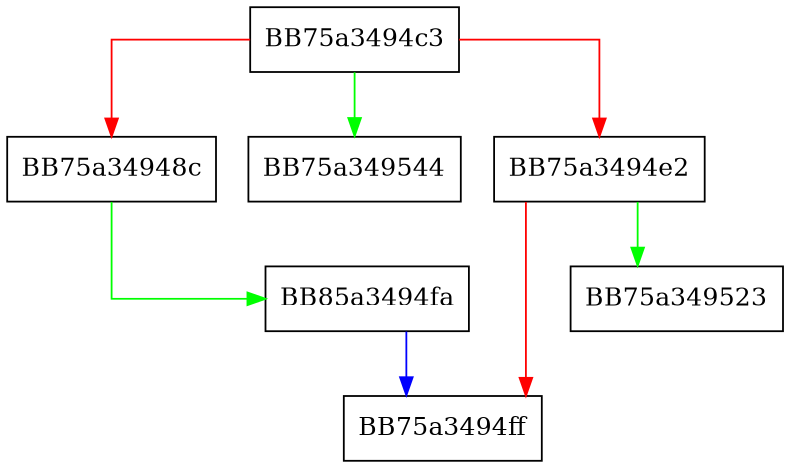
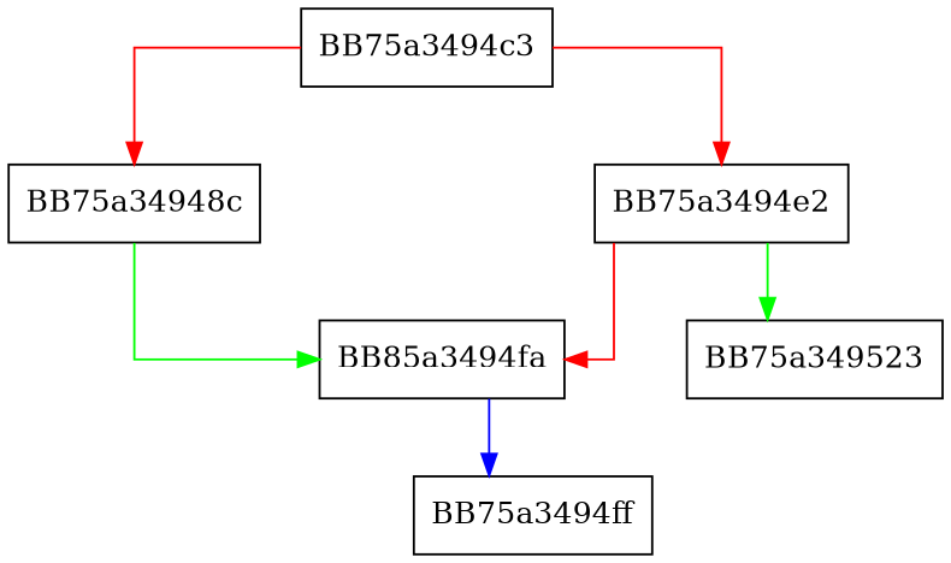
  digraph {
    splines=ortho
    node [shape=box]
    edge [color=green]
    n1 [label=BB85a3494fa]
    BB75a34948c
    BB75a3494ff
    BB75a3494c3
-   BB75a349544
    BB75a3494e2
    BB75a349523
    n1 -> BB75a3494ff [color=blue]
    BB75a34948c -> n1
    BB75a3494c3 -> BB75a34948c [color=red]
-   BB75a3494c3 -> BB75a349544
    BB75a3494c3 -> BB75a3494e2 [color=red]
-   BB75a3494e2 -> BB75a3494ff [color=red]
+   BB75a3494e2 -> n1 [color=red]
    BB75a3494e2 -> BB75a349523
  }
